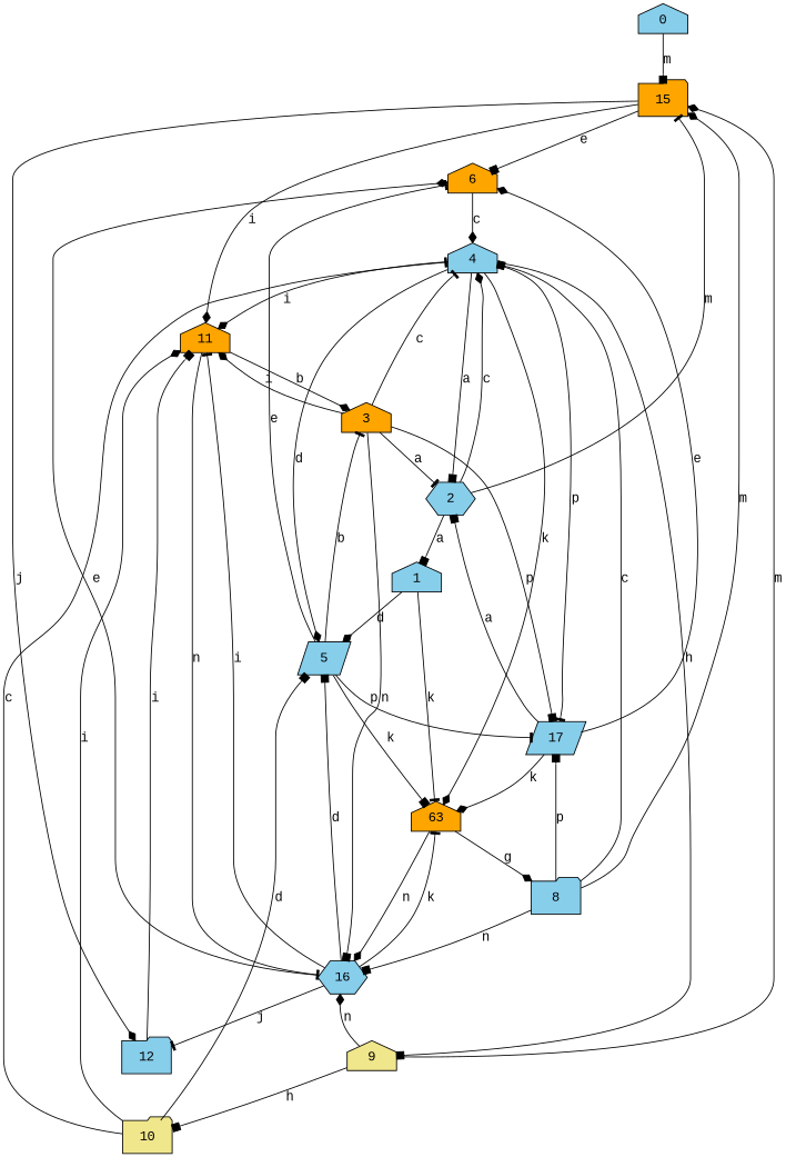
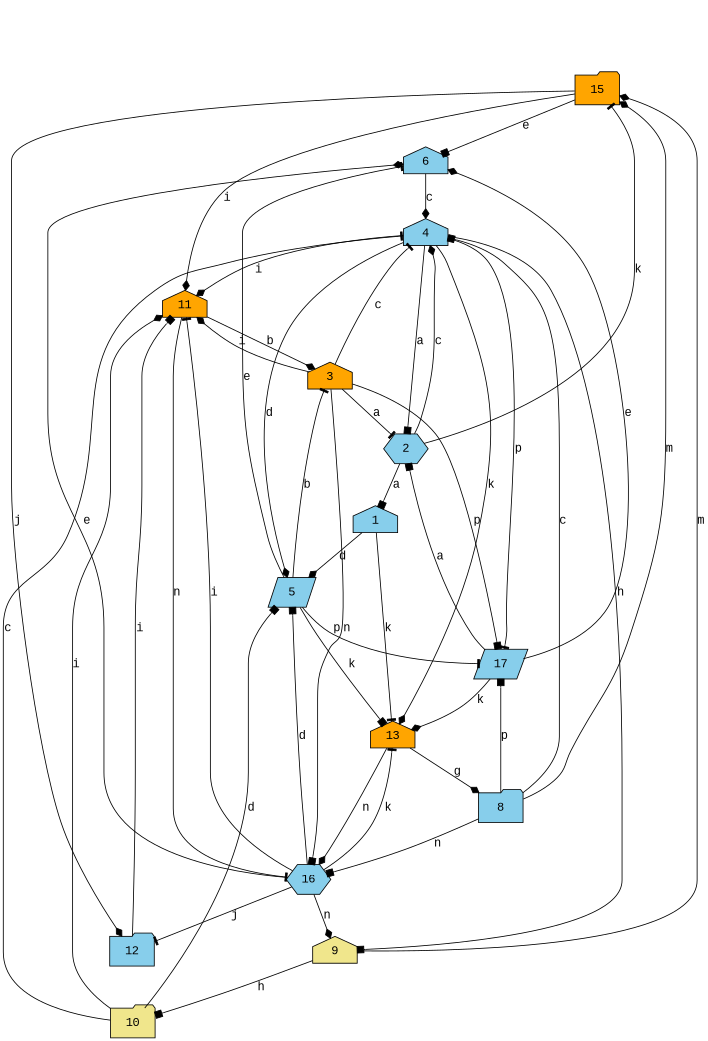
  strict digraph {
    fontname="Liberation Mono"
    node [fillcolor=skyblue fontname="Liberation Mono" shape=house style=filled]
    edge [arrowhead=diamond fontname="Liberation Mono"]
    15 [fillcolor=orange shape=folder]
-   0
-   6 [fillcolor=orange]
+   6
    11 [fillcolor=orange]
    12 [shape=folder]
    5 [shape=parallelogram]
    1
-   13 [fillcolor=orange label=63]
+   13 [fillcolor=orange]
    3 [fillcolor=orange]
    17 [shape=parallelogram]
    4
    16 [shape=hexagon]
    8 [shape=folder]
    2 [shape=hexagon]
    9 [fillcolor=khaki]
    10 [fillcolor=khaki shape=folder]
    15 -> 6 [arrowhead=box label=e]
    15 -> 11 [label=i]
    15 -> 12 [label=j]
-   0 -> 15 [arrowhead=box label=m]
    6 -> 4 [label=c]
    11 -> 3 [label=b]
    11 -> 16 [arrowhead=tee label=n]
    12 -> 11 [arrowhead=box label=i]
    5 -> 6 [arrowhead=tee label=e]
    5 -> 13 [arrowhead=box label=k]
    5 -> 3 [arrowhead=tee label=b]
    5 -> 17 [arrowhead=tee label=p]
    1 -> 5 [label=d]
    1 -> 13 [arrowhead=tee label=k]
    13 -> 16 [label=n]
    13 -> 8 [label=g]
    3 -> 11 [label=i]
    3 -> 17 [arrowhead=box label=p]
    3 -> 4 [arrowhead=tee label=c]
    3 -> 16 [arrowhead=box label=n]
    3 -> 2 [arrowhead=tee label=a]
    17 -> 6 [label=e]
    17 -> 13 [label=k]
    17 -> 2 [arrowhead=box label=a]
    4 -> 11 [label=i]
    4 -> 5 [label=d]
    4 -> 13 [label=k]
    4 -> 17 [arrowhead=tee label=p]
    4 -> 2 [arrowhead=box label=a]
    4 -> 9 [arrowhead=box label=h]
    16 -> 6 [label=e]
    16 -> 11 [arrowhead=tee label=i]
    16 -> 12 [arrowhead=tee label=j]
    16 -> 5 [arrowhead=box label=d]
    16 -> 13 [arrowhead=tee label=k]
    8 -> 15 [label=m]
    8 -> 17 [arrowhead=box label=p]
    8 -> 4 [arrowhead=box label=c]
    8 -> 16 [arrowhead=box label=n]
-   2 -> 15 [arrowhead=tee label=m]
+   2 -> 15 [arrowhead=tee label=k]
    2 -> 1 [arrowhead=box label=a]
    2 -> 4 [label=c]
    9 -> 15 [label=m]
-   9 -> 16 [label=n]
+   16 -> 9 [label=n]
    9 -> 10 [arrowhead=box label=h]
    10 -> 11 [label=i]
    10 -> 5 [arrowhead=box label=d]
    10 -> 4 [arrowhead=tee label=c]
  }
